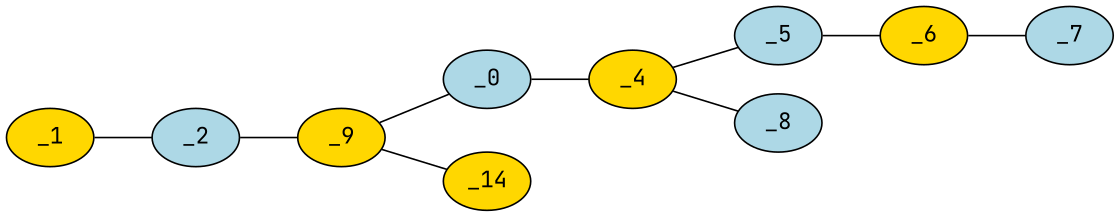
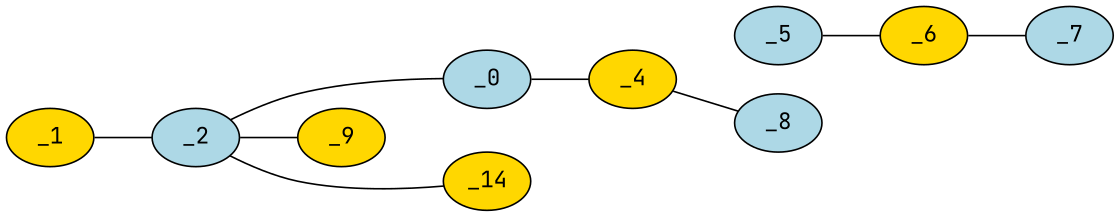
  graph {
    fontname="JetBrains Mono"
    rankdir=LR
    node [charge=0 chem=1 fillcolor=gold fontname="JetBrains Mono" style=filled symbol="C  " x=4.5981 y=-1.433]
    edge [fontname="JetBrains Mono" valence=1]
    _1 [chem=2 symbol="O  " y=0.067]
    _2 [fillcolor=lightblue x=3.7321 y=0.567]
    n3 [chem=2 fillcolor=lightblue label=_0 symbol="O  " x=2.866 y=0.067]
    _9 [x=3.2321 y=1.433]
    n5 [label=_14 x=4.2321 y=1.433]
    _6 [y=-0.933]
    _7 [chem=2 fillcolor=lightblue symbol="O  " x=5.4641]
    _4 [x=2.866 y=-0.933]
    _5 [fillcolor=lightblue x=3.7321]
    _8 [chem=2 fillcolor=lightblue symbol="O  " x=2]
    _1 -- _2
-   _9 -- n3
+   _2 -- n3
    _2 -- _9
-   _9 -- n5
+   _2 -- n5
    n3 -- _4
    _6 -- _7 [valence=2]
-   _4 -- _5
    _4 -- _8 [valence=2]
    _5 -- _6
  }
